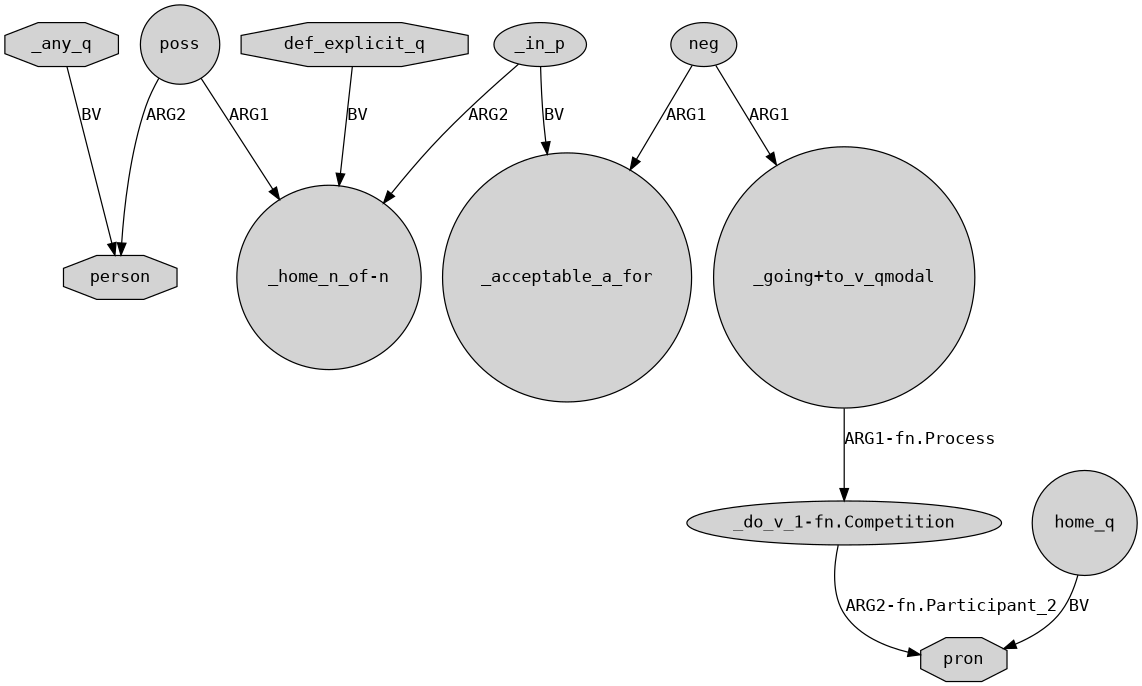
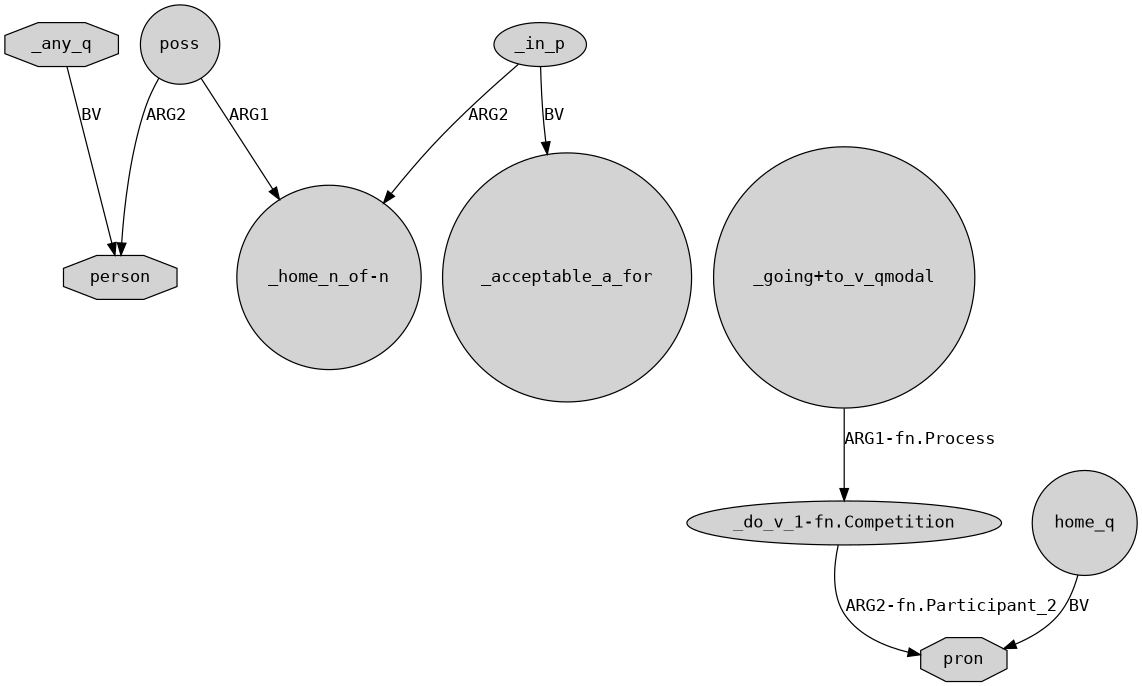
  digraph {
    fontname="DejaVu Sans Mono"
    node [fontname="DejaVu Sans Mono" shape=circle style=filled]
    edge [fontname="DejaVu Sans Mono"]
    person [shape=octagon]
    poss
    "_home_n_of-n"
    "_do_v_1-fn.Competition" [shape=ellipse]
    pron [shape=octagon]
-   neg [shape=ellipse]
    _acceptable_a_for
    "_going+to_v_qmodal"
    _in_p [shape=ellipse]
-   def_explicit_q [shape=octagon]
    n11 [label=home_q]
    _any_q [shape=octagon]
    poss -> person [label=ARG2]
    poss -> "_home_n_of-n" [label=ARG1]
    "_do_v_1-fn.Competition" -> pron [label="ARG2-fn.Participant_2"]
-   neg -> _acceptable_a_for [label=ARG1]
-   neg -> "_going+to_v_qmodal" [label=ARG1]
    "_going+to_v_qmodal" -> "_do_v_1-fn.Competition" [label="ARG1-fn.Process"]
    _in_p -> "_home_n_of-n" [label=ARG2]
    _in_p -> _acceptable_a_for [label=BV]
-   def_explicit_q -> "_home_n_of-n" [label=BV]
    n11 -> pron [label=BV]
    _any_q -> person [label=BV]
  }
